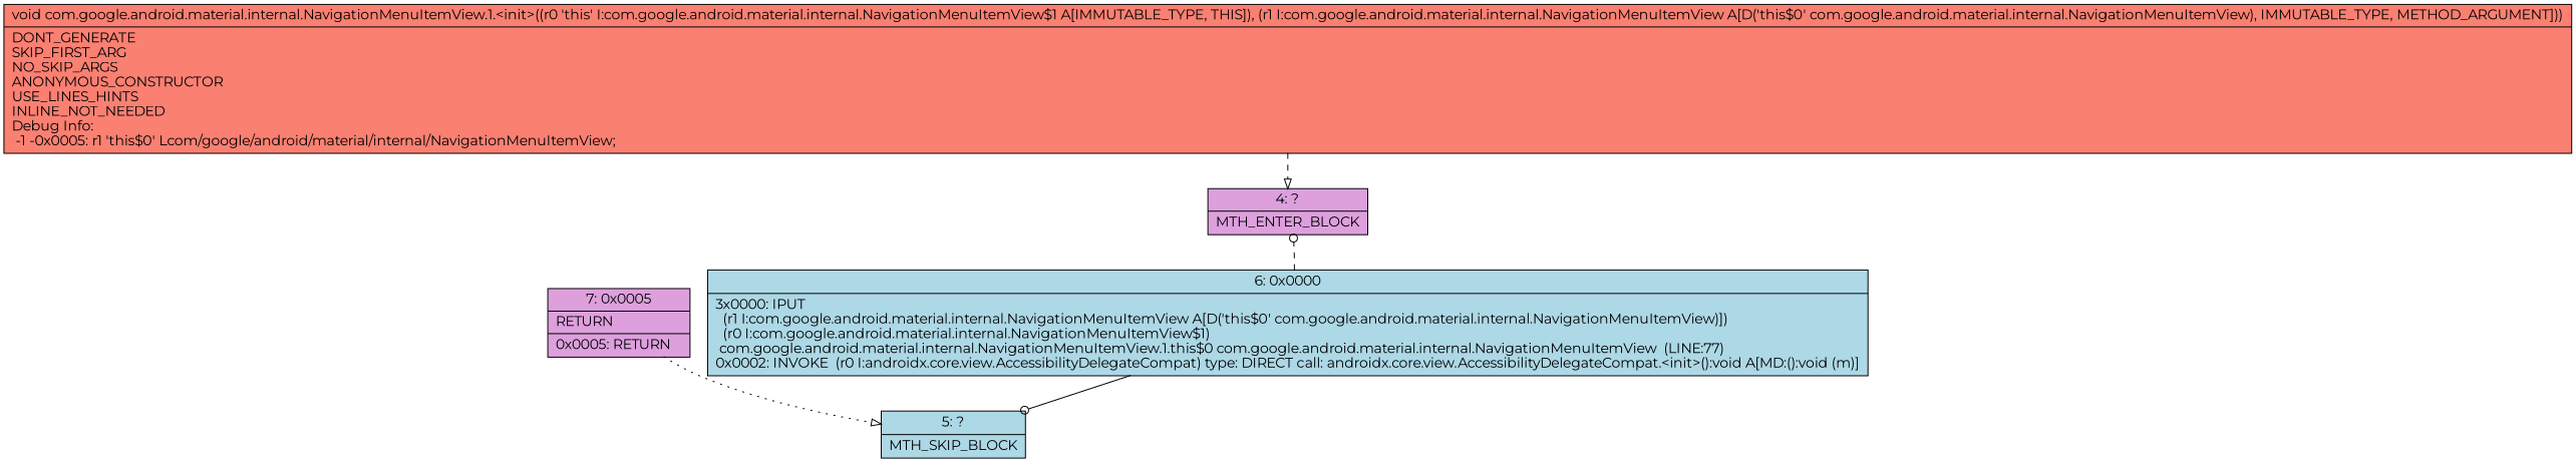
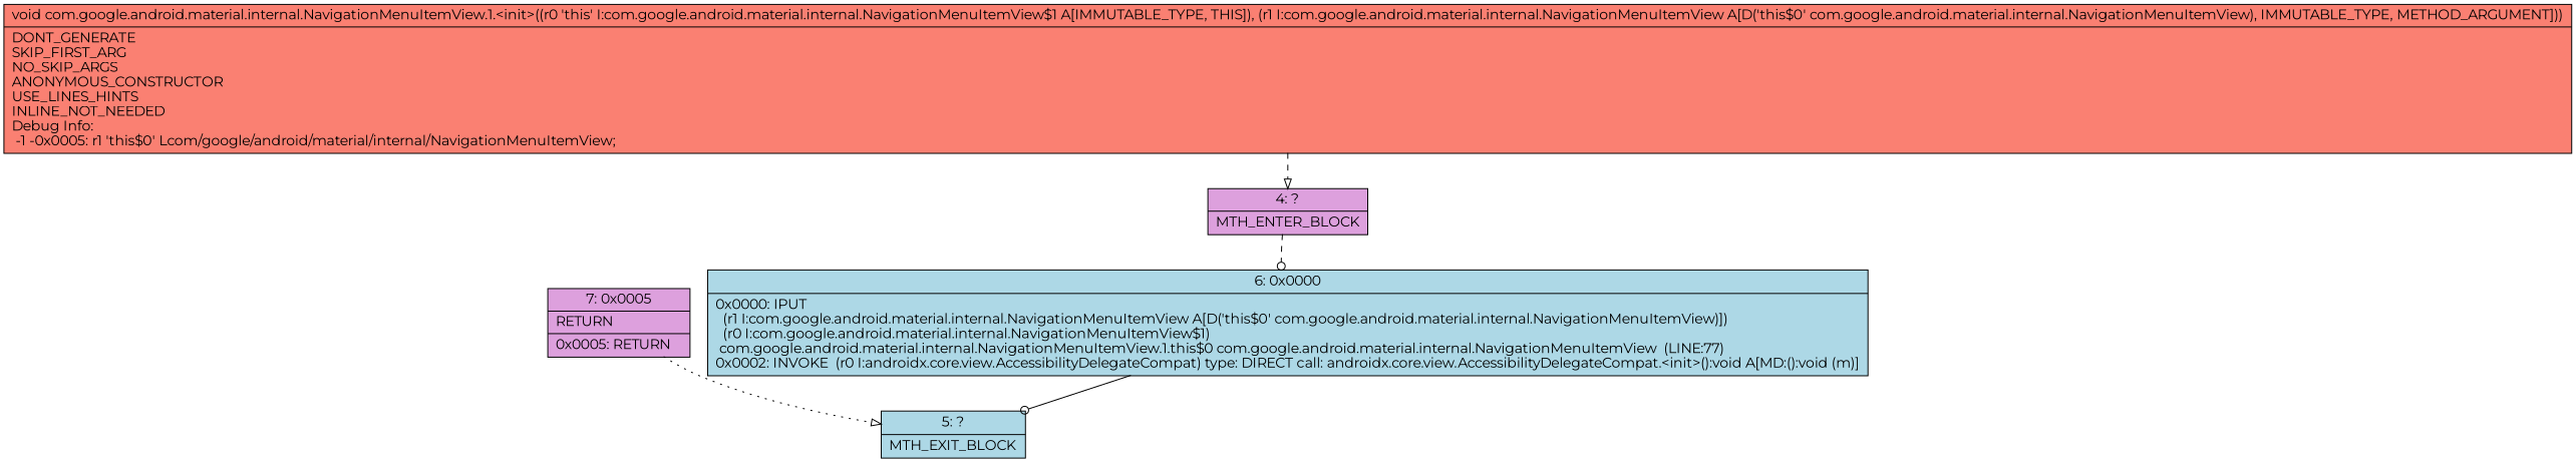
  digraph {
    fontname=Montserrat
    node [fillcolor=plum fontname=Montserrat shape=record style=filled]
    edge [arrowhead=odot fontname=Montserrat style=dashed]
    n1 [label="{4\:\ ?|MTH_ENTER_BLOCK\l}"]
-   n2 [fillcolor=lightblue label="{6\:\ 0x0000|3x0000: IPUT  \l  (r1 I:com.google.android.material.internal.NavigationMenuItemView A[D('this$0' com.google.android.material.internal.NavigationMenuItemView)])\l  (r0 I:com.google.android.material.internal.NavigationMenuItemView$1)\l com.google.android.material.internal.NavigationMenuItemView.1.this$0 com.google.android.material.internal.NavigationMenuItemView  (LINE:77)\l0x0002: INVOKE  (r0 I:androidx.core.view.AccessibilityDelegateCompat) type: DIRECT call: androidx.core.view.AccessibilityDelegateCompat.\<init\>():void A[MD:():void (m)]\l}"]
-   n3 [fillcolor=lightblue label="{5\:\ ?|MTH_SKIP_BLOCK\l}"]
+   n2 [fillcolor=lightblue label="{6\:\ 0x0000|0x0000: IPUT  \l  (r1 I:com.google.android.material.internal.NavigationMenuItemView A[D('this$0' com.google.android.material.internal.NavigationMenuItemView)])\l  (r0 I:com.google.android.material.internal.NavigationMenuItemView$1)\l com.google.android.material.internal.NavigationMenuItemView.1.this$0 com.google.android.material.internal.NavigationMenuItemView  (LINE:77)\l0x0002: INVOKE  (r0 I:androidx.core.view.AccessibilityDelegateCompat) type: DIRECT call: androidx.core.view.AccessibilityDelegateCompat.\<init\>():void A[MD:():void (m)]\l}"]
+   n3 [fillcolor=lightblue label="{5\:\ ?|MTH_EXIT_BLOCK\l}"]
    n4 [label="{7\:\ 0x0005|RETURN\l|0x0005: RETURN   \l}"]
    n5 [fillcolor=salmon label="{void com.google.android.material.internal.NavigationMenuItemView.1.\<init\>((r0 'this' I:com.google.android.material.internal.NavigationMenuItemView$1 A[IMMUTABLE_TYPE, THIS]), (r1 I:com.google.android.material.internal.NavigationMenuItemView A[D('this$0' com.google.android.material.internal.NavigationMenuItemView), IMMUTABLE_TYPE, METHOD_ARGUMENT]))  | DONT_GENERATE\lSKIP_FIRST_ARG\lNO_SKIP_ARGS\lANONYMOUS_CONSTRUCTOR\lUSE_LINES_HINTS\lINLINE_NOT_NEEDED\lDebug Info:\l  \-1 \-0x0005: r1 'this$0' Lcom\/google\/android\/material\/internal\/NavigationMenuItemView;\l}"]
-   n2 -> n1
+   n1 -> n2
    n2 -> n3 [style=solid]
    n4 -> n3 [arrowhead=onormal style=dotted]
    n5 -> n1 [arrowhead=onormal]
  }
